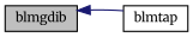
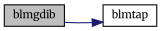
  digraph {
    rankdir=LR
    fontname=Merriweather
    node [color=black fontname=Merriweather fontsize=10 shape=record style=filled]
    n1 [fillcolor=grey75 fontcolor=black height=0.2 label=blmgdib width=0.4]
    n2 [fillcolor=white height=0.2 label=blmtap width=0.4]
-   n2 -> n1 [color=midnightblue fontname=Merriweather fontsize=10 labelfontname=Helvetica labelfontsize=10 style=solid]
+   n1 -> n2 [color=midnightblue fontname=Merriweather fontsize=10 labelfontname=Helvetica labelfontsize=10 style=solid]
  }
